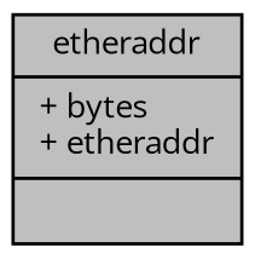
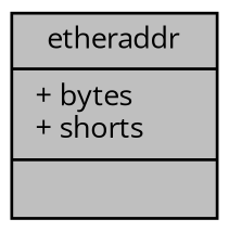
  digraph {
    fontname="Open Sans"
-   n1 [color=black fillcolor=grey75 fontcolor=black fontname="Open Sans" fontsize=10 height=0.2 label="{etheraddr\n|+ bytes\l+ etheraddr\l|}" shape=record style=filled width=0.4]
+   n1 [color=black fillcolor=grey75 fontcolor=black fontname="Open Sans" fontsize=10 height=0.2 label="{etheraddr\n|+ bytes\l+ shorts\l|}" shape=record style=filled width=0.4]
  }
